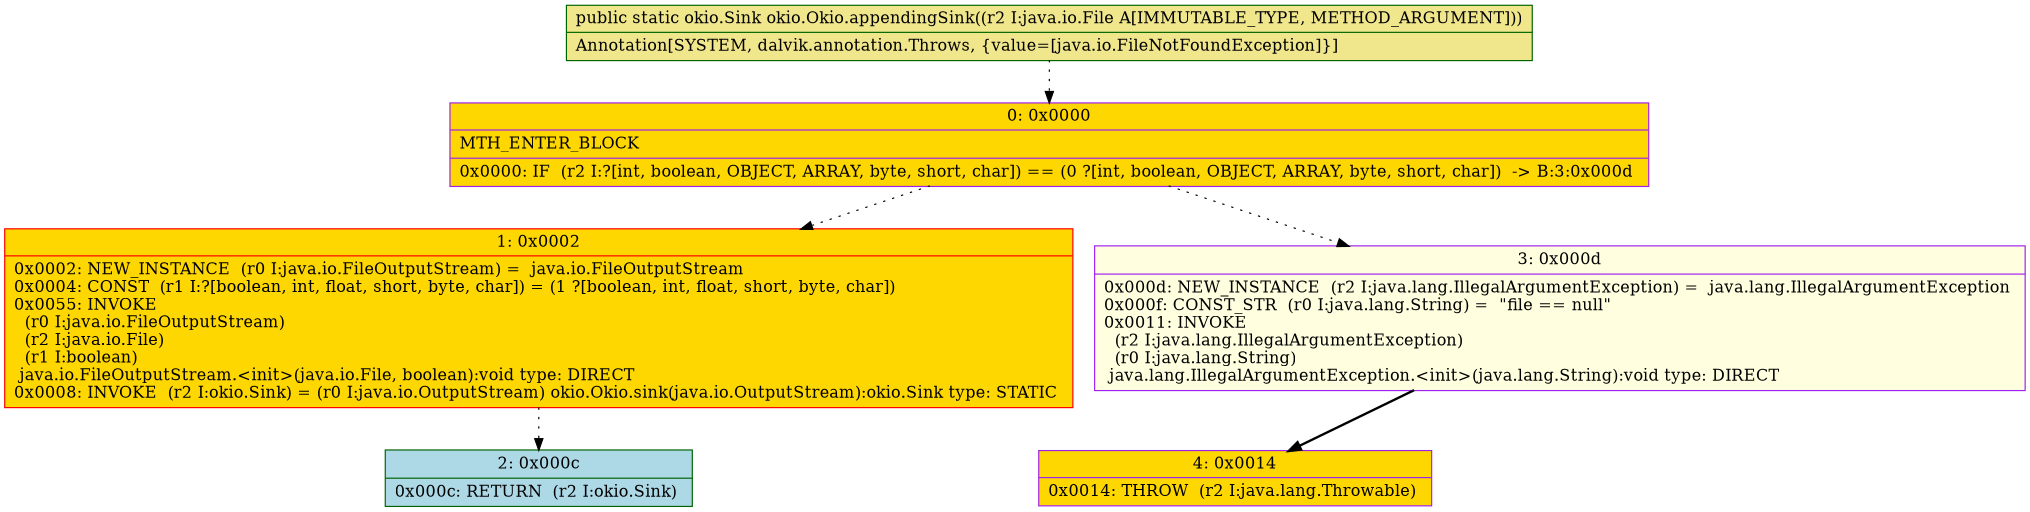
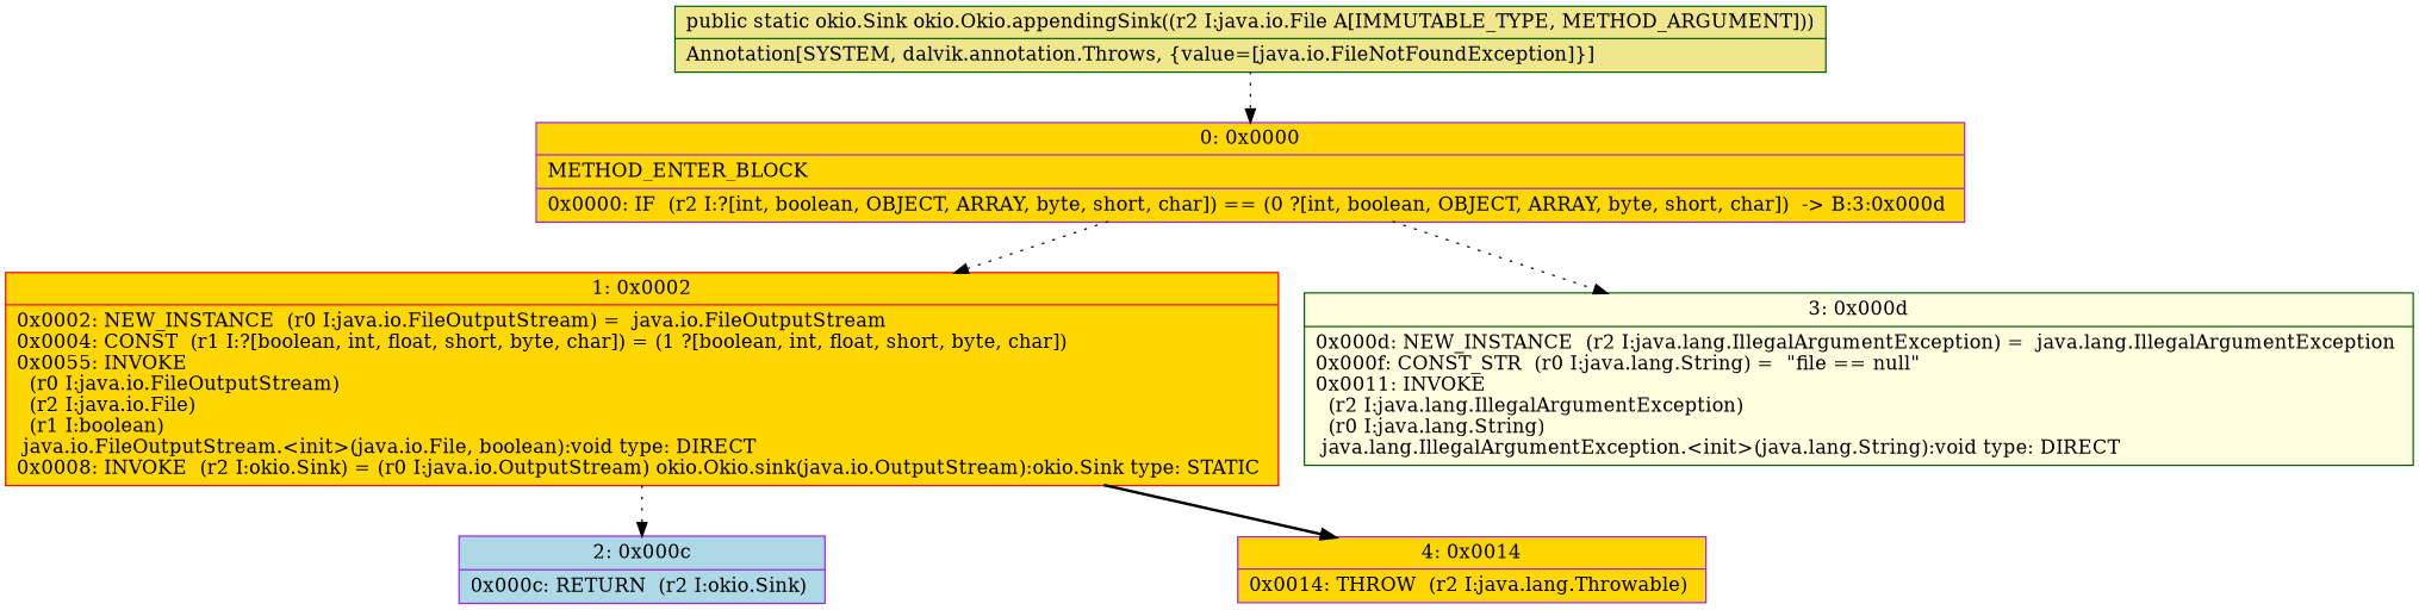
  digraph {
    node [color=purple fillcolor=gold shape=record style=filled]
    edge [style=dotted]
-   n1 [label="{0\:\ 0x0000|MTH_ENTER_BLOCK\l|0x0000: IF  (r2 I:?[int, boolean, OBJECT, ARRAY, byte, short, char]) == (0 ?[int, boolean, OBJECT, ARRAY, byte, short, char])  \-\> B:3:0x000d \l}"]
+   n1 [label="{0\:\ 0x0000|METHOD_ENTER_BLOCK\l|0x0000: IF  (r2 I:?[int, boolean, OBJECT, ARRAY, byte, short, char]) == (0 ?[int, boolean, OBJECT, ARRAY, byte, short, char])  \-\> B:3:0x000d \l}"]
    n2 [color=red label="{1\:\ 0x0002|0x0002: NEW_INSTANCE  (r0 I:java.io.FileOutputStream) =  java.io.FileOutputStream \l0x0004: CONST  (r1 I:?[boolean, int, float, short, byte, char]) = (1 ?[boolean, int, float, short, byte, char]) \l0x0055: INVOKE  \l  (r0 I:java.io.FileOutputStream)\l  (r2 I:java.io.File)\l  (r1 I:boolean)\l java.io.FileOutputStream.\<init\>(java.io.File, boolean):void type: DIRECT \l0x0008: INVOKE  (r2 I:okio.Sink) = (r0 I:java.io.OutputStream) okio.Okio.sink(java.io.OutputStream):okio.Sink type: STATIC \l}"]
-   n3 [fillcolor=lightyellow label="{3\:\ 0x000d|0x000d: NEW_INSTANCE  (r2 I:java.lang.IllegalArgumentException) =  java.lang.IllegalArgumentException \l0x000f: CONST_STR  (r0 I:java.lang.String) =  \"file == null\" \l0x0011: INVOKE  \l  (r2 I:java.lang.IllegalArgumentException)\l  (r0 I:java.lang.String)\l java.lang.IllegalArgumentException.\<init\>(java.lang.String):void type: DIRECT \l}"]
-   n4 [color=darkgreen fillcolor=lightblue label="{2\:\ 0x000c|0x000c: RETURN  (r2 I:okio.Sink) \l}"]
+   n3 [color=darkgreen fillcolor=lightyellow label="{3\:\ 0x000d|0x000d: NEW_INSTANCE  (r2 I:java.lang.IllegalArgumentException) =  java.lang.IllegalArgumentException \l0x000f: CONST_STR  (r0 I:java.lang.String) =  \"file == null\" \l0x0011: INVOKE  \l  (r2 I:java.lang.IllegalArgumentException)\l  (r0 I:java.lang.String)\l java.lang.IllegalArgumentException.\<init\>(java.lang.String):void type: DIRECT \l}"]
+   n4 [fillcolor=lightblue label="{2\:\ 0x000c|0x000c: RETURN  (r2 I:okio.Sink) \l}"]
    n5 [label="{4\:\ 0x0014|0x0014: THROW  (r2 I:java.lang.Throwable) \l}"]
    n6 [color=darkgreen fillcolor=khaki label="{public static okio.Sink okio.Okio.appendingSink((r2 I:java.io.File A[IMMUTABLE_TYPE, METHOD_ARGUMENT]))  | Annotation[SYSTEM, dalvik.annotation.Throws, \{value=[java.io.FileNotFoundException]\}]\l}"]
    n1 -> n2
    n1 -> n3
    n2 -> n4
-   n3 -> n5 [style=bold]
+   n2 -> n5 [style=bold]
    n6 -> n1
  }
